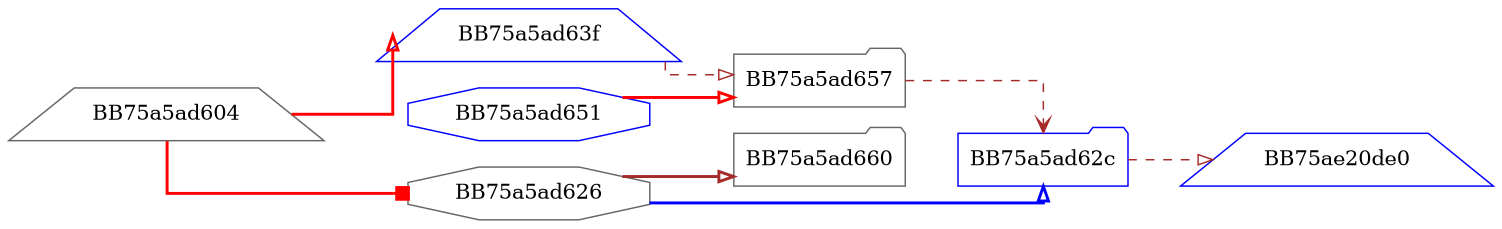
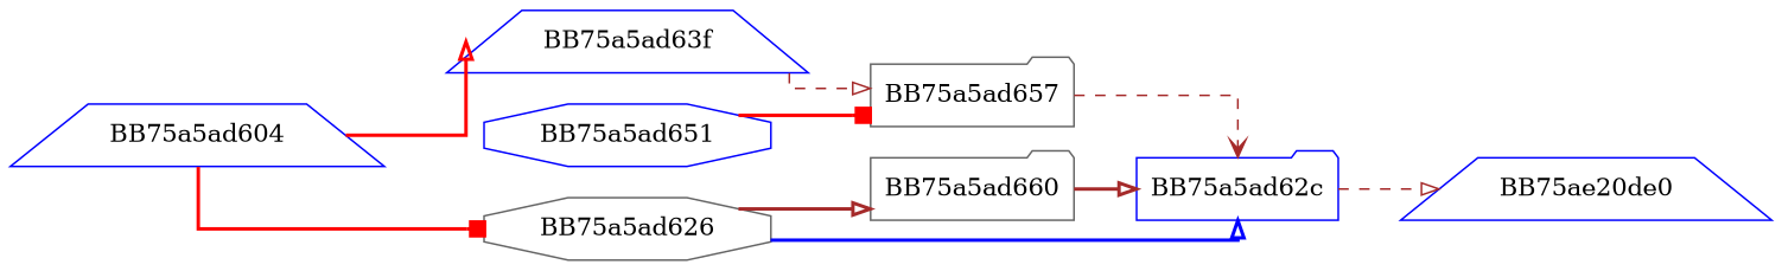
  digraph {
    rankdir=LR
    splines=ortho
    node [color=blue shape=trapezium]
    edge [arrowhead=onormal color=brown style=bold]
    BB75a5ad63f
-   BB75a5ad604 [color=gray40]
+   BB75a5ad604
    BB75a5ad626 [color=gray40 shape=octagon]
    BB75a5ad657 [color=gray40 shape=folder]
    BB75a5ad660 [color=gray40 shape=folder]
    BB75a5ad62c [shape=folder]
    BB75a5ad651 [shape=octagon]
    BB75ae20de0
    BB75a5ad63f -> BB75a5ad657 [style=dashed]
    BB75a5ad604 -> BB75a5ad63f [color=red]
    BB75a5ad604 -> BB75a5ad626 [arrowhead=box color=red]
    BB75a5ad626 -> BB75a5ad660
    BB75a5ad626 -> BB75a5ad62c [color=blue]
    BB75a5ad657 -> BB75a5ad62c [arrowhead=vee style=dashed]
+   BB75a5ad660 -> BB75a5ad62c
    BB75a5ad62c -> BB75ae20de0 [style=dashed]
-   BB75a5ad651 -> BB75a5ad657 [color=red]
+   BB75a5ad651 -> BB75a5ad657 [arrowhead=box color=red]
  }
